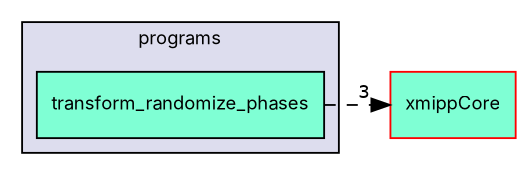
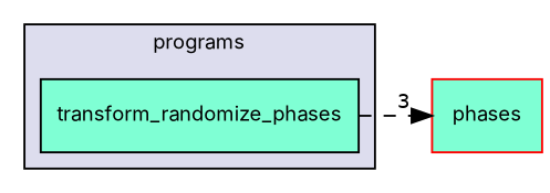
  digraph {
    compound=true
    rankdir=LR
    fontname=Inter
    node [fillcolor=aquamarine fontname=Inter fontsize=10 shape=box style=filled]
    n1 [label=transform_randomize_phases pencolor=black]
-   n2 [color=red label=xmippCore]
+   n2 [color=red label=phases]
    subgraph cluster_1 {
      bgcolor="#ddddee"
      fontsize=10
      label=programs
      pencolor=black
      n1
    }
    n1 -> n2 [headlabel=3 labeldistance=1.5 labelfontname=Helvetica labelfontsize=10 style=dashed fontname=Inter]
  }
